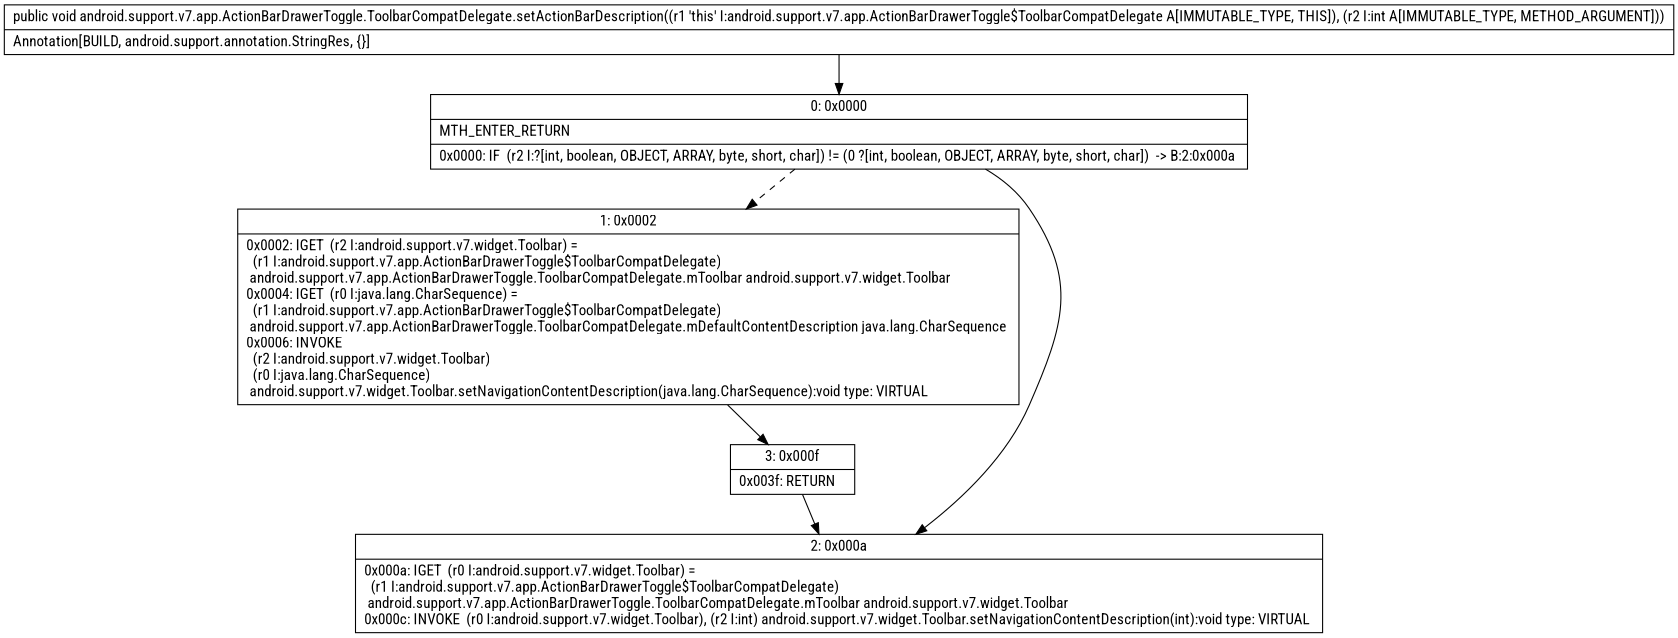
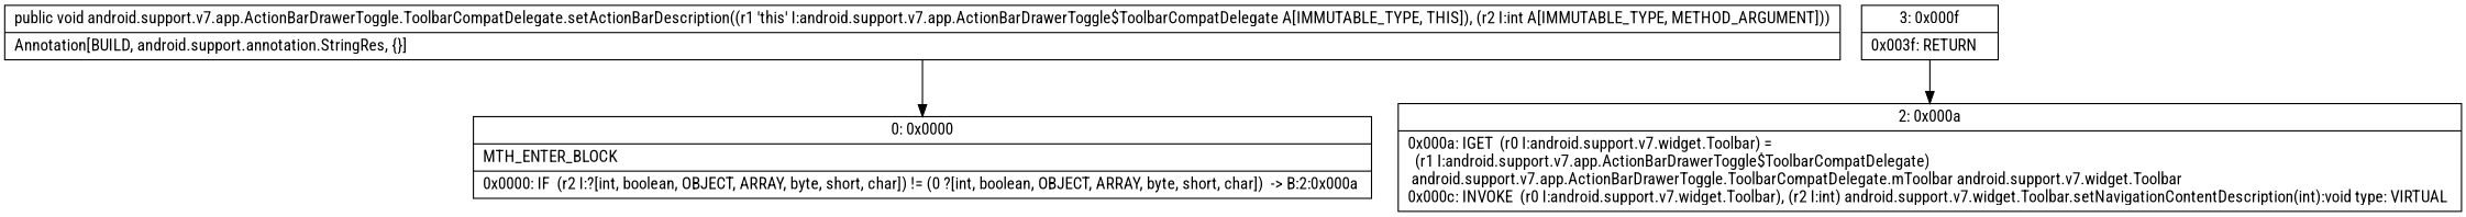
  digraph {
    fontname="Roboto Condensed"
    node [fontname="Roboto Condensed" shape=record]
    edge [fontname="Roboto Condensed"]
-   n1 [label="{0\:\ 0x0000|MTH_ENTER_RETURN\l|0x0000: IF  (r2 I:?[int, boolean, OBJECT, ARRAY, byte, short, char]) != (0 ?[int, boolean, OBJECT, ARRAY, byte, short, char])  \-\> B:2:0x000a \l}"]
-   n2 [label="{1\:\ 0x0002|0x0002: IGET  (r2 I:android.support.v7.widget.Toolbar) = \l  (r1 I:android.support.v7.app.ActionBarDrawerToggle$ToolbarCompatDelegate)\l android.support.v7.app.ActionBarDrawerToggle.ToolbarCompatDelegate.mToolbar android.support.v7.widget.Toolbar \l0x0004: IGET  (r0 I:java.lang.CharSequence) = \l  (r1 I:android.support.v7.app.ActionBarDrawerToggle$ToolbarCompatDelegate)\l android.support.v7.app.ActionBarDrawerToggle.ToolbarCompatDelegate.mDefaultContentDescription java.lang.CharSequence \l0x0006: INVOKE  \l  (r2 I:android.support.v7.widget.Toolbar)\l  (r0 I:java.lang.CharSequence)\l android.support.v7.widget.Toolbar.setNavigationContentDescription(java.lang.CharSequence):void type: VIRTUAL \l}"]
+   n1 [label="{0\:\ 0x0000|MTH_ENTER_BLOCK\l|0x0000: IF  (r2 I:?[int, boolean, OBJECT, ARRAY, byte, short, char]) != (0 ?[int, boolean, OBJECT, ARRAY, byte, short, char])  \-\> B:2:0x000a \l}"]
    n3 [label="{2\:\ 0x000a|0x000a: IGET  (r0 I:android.support.v7.widget.Toolbar) = \l  (r1 I:android.support.v7.app.ActionBarDrawerToggle$ToolbarCompatDelegate)\l android.support.v7.app.ActionBarDrawerToggle.ToolbarCompatDelegate.mToolbar android.support.v7.widget.Toolbar \l0x000c: INVOKE  (r0 I:android.support.v7.widget.Toolbar), (r2 I:int) android.support.v7.widget.Toolbar.setNavigationContentDescription(int):void type: VIRTUAL \l}"]
    n4 [label="{3\:\ 0x000f|0x003f: RETURN   \l}"]
    n5 [label="{public void android.support.v7.app.ActionBarDrawerToggle.ToolbarCompatDelegate.setActionBarDescription((r1 'this' I:android.support.v7.app.ActionBarDrawerToggle$ToolbarCompatDelegate A[IMMUTABLE_TYPE, THIS]), (r2 I:int A[IMMUTABLE_TYPE, METHOD_ARGUMENT]))  | Annotation[BUILD, android.support.annotation.StringRes, \{\}]\l}"]
-   n1 -> n2 [style=dashed]
-   n1 -> n3
-   n2 -> n4
    n4 -> n3
    n5 -> n1
  }
